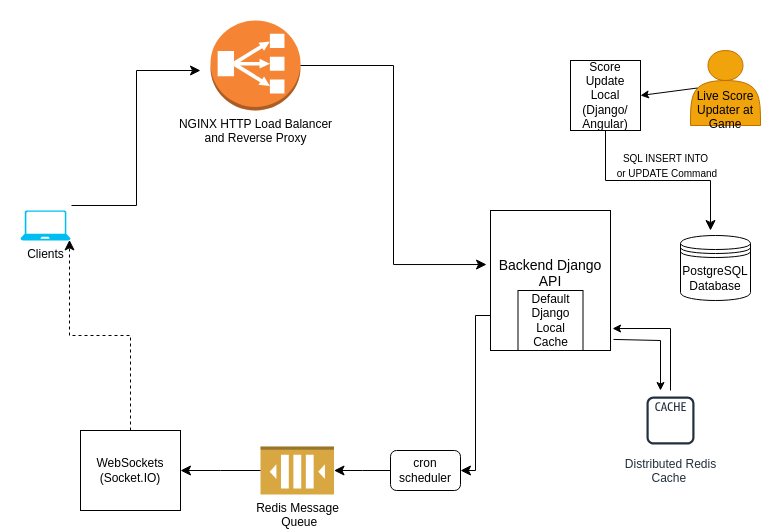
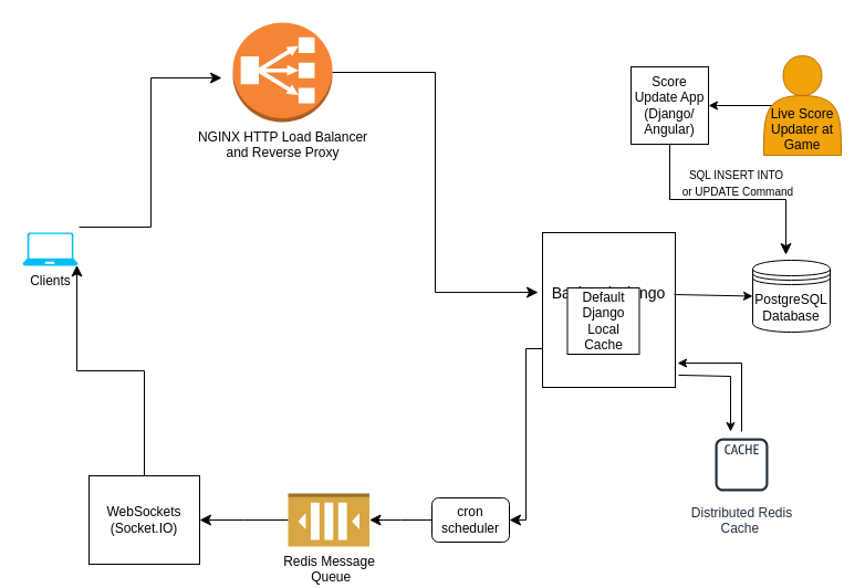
  <mxCell id="0" />
  <mxCell id="1" parent="0" />
  <mxCell id="2" value="Distributed Redis&lt;br&gt;Cache&amp;nbsp;" style="sketch=0;outlineConnect=0;fontColor=#232F3E;gradientColor=none;strokeColor=#232F3E;fillColor=#ffffff;dashed=0;verticalLabelPosition=bottom;verticalAlign=top;align=center;html=1;fontSize=12;fontStyle=0;aspect=fixed;shape=mxgraph.aws4.resourceIcon;resIcon=mxgraph.aws4.cache_node;" vertex="1" parent="1"><mxGeometry x="640" y="390" width="60" height="60" as="geometry" /></mxCell>
  <mxCell id="3" value="Clients" style="verticalLabelPosition=bottom;html=1;verticalAlign=top;align=center;strokeColor=none;fillColor=#00BEF2;shape=mxgraph.azure.laptop;pointerEvents=1;" vertex="1" parent="1"><mxGeometry x="20" y="210" width="50" height="30" as="geometry" /></mxCell>
  <mxCell id="4" value="NGINX HTTP Load Balancer &lt;br&gt;and Reverse Proxy" style="outlineConnect=0;dashed=0;verticalLabelPosition=bottom;verticalAlign=top;align=center;html=1;shape=mxgraph.aws3.classic_load_balancer;fillColor=#F58534;gradientColor=none;direction=east;" vertex="1" parent="1"><mxGeometry x="210" y="20" width="90" height="90" as="geometry" /></mxCell>
- <mxCell id="5" value="Score Update Local&lt;br&gt;(Django/&lt;br&gt;Angular)" style="whiteSpace=wrap;html=1;aspect=fixed;" vertex="1" parent="1"><mxGeometry x="570" y="60" width="70" height="70" as="geometry" /></mxCell>
- <mxCell id="6" value="&lt;font style=&quot;font-size: 12px;&quot;&gt;&lt;br&gt;&lt;br&gt;&lt;br&gt;Live Score Updater at Game&lt;/font&gt;" style="shape=actor;whiteSpace=wrap;html=1;fillColor=#f0a30a;fontColor=#000000;strokeColor=#BD7000;" vertex="1" parent="1"><mxGeometry x="690" y="50" width="70" height="75" as="geometry" /></mxCell>
+ <mxCell id="5" value="Score Update App&lt;br&gt;(Django/&lt;br&gt;Angular)" style="whiteSpace=wrap;html=1;aspect=fixed;" vertex="1" parent="1"><mxGeometry x="570" y="60" width="70" height="70" as="geometry" /></mxCell>
+ <mxCell id="6" value="&lt;font style=&quot;font-size: 12px;&quot;&gt;&lt;br&gt;&lt;br&gt;&lt;br&gt;Live Score Updater at Game&lt;/font&gt;" style="shape=actor;whiteSpace=wrap;html=1;fillColor=#f0a30a;fontColor=#000000;strokeColor=#BD7000;" vertex="1" parent="1"><mxGeometry x="690" y="50" width="70" height="90" as="geometry" /></mxCell>
  <mxCell id="7" value="" style="endArrow=classic;html=1;rounded=0;exitX=0.1;exitY=0.5;exitDx=0;exitDy=0;exitPerimeter=0;" edge="1" parent="1" source="6"><mxGeometry width="50" height="50" relative="1" as="geometry"><mxPoint x="630" y="130" as="sourcePoint" /><mxPoint x="640" y="95" as="targetPoint" /></mxGeometry></mxCell>
  <mxCell id="8" value="&lt;font style=&quot;font-size: 14px;&quot;&gt;Backend Django API&lt;br&gt;&lt;/font&gt;&lt;br&gt;" style="rounded=0;whiteSpace=wrap;html=1;horizontal=1;labelPosition=center;verticalLabelPosition=middle;align=center;verticalAlign=middle;" vertex="1" parent="1"><mxGeometry x="490" y="210" width="120" height="140" as="geometry" /></mxCell>
  <mxCell id="9" value="PostgreSQL&lt;br&gt;Database" style="shape=datastore;whiteSpace=wrap;html=1;" vertex="1" parent="1"><mxGeometry x="680" y="235" width="70" height="65" as="geometry" /></mxCell>
- <mxCell id="10" value="Default Django Local Cache" style="rounded=0;whiteSpace=wrap;html=1;" vertex="1" parent="1"><mxGeometry x="517.5" y="290" width="65" height="60" as="geometry" /></mxCell>
+ <mxCell id="10" value="Default Django Local Cache" style="rounded=0;whiteSpace=wrap;html=1;" vertex="1" parent="1"><mxGeometry x="512.5" y="260" width="65" height="60" as="geometry" /></mxCell>
  <mxCell id="11" value="" style="endArrow=classic;html=1;rounded=0;exitX=1.025;exitY=0.921;exitDx=0;exitDy=0;exitPerimeter=0;" edge="1" parent="1" source="8"><mxGeometry width="50" height="50" relative="1" as="geometry"><mxPoint x="320" y="330" as="sourcePoint" /><mxPoint x="660" y="390" as="targetPoint" /><Array as="points"><mxPoint x="660" y="340" /></Array></mxGeometry></mxCell>
  <mxCell id="12" value="" style="endArrow=classic;html=1;rounded=0;entryX=1.017;entryY=0.843;entryDx=0;entryDy=0;entryPerimeter=0;" edge="1" parent="1" target="8"><mxGeometry width="50" height="50" relative="1" as="geometry"><mxPoint x="670" y="390" as="sourcePoint" /><mxPoint x="370" y="280" as="targetPoint" /><Array as="points"><mxPoint x="670" y="328" /></Array></mxGeometry></mxCell>
+ <mxCell id="13" value="" style="endArrow=classic;html=1;rounded=0;entryX=0;entryY=0.5;entryDx=0;entryDy=0;exitX=0.992;exitY=0.4;exitDx=0;exitDy=0;exitPerimeter=0;" edge="1" parent="1" source="8" target="9"><mxGeometry width="50" height="50" relative="1" as="geometry"><mxPoint x="320" y="330" as="sourcePoint" /><mxPoint x="370" y="280" as="targetPoint" /></mxGeometry></mxCell>
  <mxCell id="14" value="" style="edgeStyle=elbowEdgeStyle;elbow=vertical;endArrow=classic;html=1;curved=0;rounded=0;endSize=8;startSize=8;exitX=0.5;exitY=1;exitDx=0;exitDy=0;" edge="1" parent="1" source="5"><mxGeometry width="50" height="50" relative="1" as="geometry"><mxPoint x="320" y="330" as="sourcePoint" /><mxPoint x="710" y="230" as="targetPoint" /></mxGeometry></mxCell>
  <mxCell id="15" value="&lt;font style=&quot;font-size: 10px;&quot;&gt;SQL INSERT INTO&lt;br&gt;&amp;nbsp;or UPDATE Command&lt;/font&gt;" style="text;html=1;align=center;verticalAlign=middle;resizable=0;points=[];autosize=1;strokeColor=none;fillColor=none;" vertex="1" parent="1"><mxGeometry x="600" y="145" width="130" height="40" as="geometry" /></mxCell>
  <mxCell id="16" value="" style="edgeStyle=elbowEdgeStyle;elbow=horizontal;endArrow=classic;html=1;curved=0;rounded=0;endSize=8;startSize=8;exitX=1.02;exitY=-0.167;exitDx=0;exitDy=0;exitPerimeter=0;" edge="1" parent="1" source="3"><mxGeometry width="50" height="50" relative="1" as="geometry"><mxPoint x="320" y="330" as="sourcePoint" /><mxPoint x="200" y="70" as="targetPoint" /></mxGeometry></mxCell>
  <mxCell id="17" value="" style="edgeStyle=elbowEdgeStyle;elbow=horizontal;endArrow=classic;html=1;curved=0;rounded=0;endSize=8;startSize=8;exitX=1;exitY=0.5;exitDx=0;exitDy=0;exitPerimeter=0;entryX=-0.033;entryY=0.386;entryDx=0;entryDy=0;entryPerimeter=0;" edge="1" parent="1" source="4" target="8"><mxGeometry width="50" height="50" relative="1" as="geometry"><mxPoint x="320" y="330" as="sourcePoint" /><mxPoint x="370" y="280" as="targetPoint" /></mxGeometry></mxCell>
  <mxCell id="18" value="" style="edgeStyle=elbowEdgeStyle;elbow=horizontal;endArrow=classic;html=1;curved=0;rounded=0;endSize=8;startSize=8;exitX=0;exitY=0.75;exitDx=0;exitDy=0;" edge="1" parent="1" source="8"><mxGeometry width="50" height="50" relative="1" as="geometry"><mxPoint x="320" y="330" as="sourcePoint" /><mxPoint x="460" y="470" as="targetPoint" /></mxGeometry></mxCell>
  <mxCell id="19" value="cron scheduler" style="rounded=1;whiteSpace=wrap;html=1;" vertex="1" parent="1"><mxGeometry x="390" y="450" width="70" height="40" as="geometry" /></mxCell>
  <mxCell id="20" value="Redis Message&lt;br&gt;&amp;nbsp;Queue" style="outlineConnect=0;dashed=0;verticalLabelPosition=bottom;verticalAlign=top;align=center;html=1;shape=mxgraph.aws3.queue;fillColor=#D9A741;gradientColor=none;direction=west;" vertex="1" parent="1"><mxGeometry x="260" y="446" width="73.5" height="48" as="geometry" /></mxCell>
  <mxCell id="21" value="" style="edgeStyle=elbowEdgeStyle;elbow=horizontal;endArrow=classic;html=1;curved=0;rounded=0;endSize=8;startSize=8;entryX=0;entryY=0.5;entryDx=0;entryDy=0;entryPerimeter=0;exitX=0;exitY=0.5;exitDx=0;exitDy=0;" edge="1" parent="1" source="19" target="20"><mxGeometry width="50" height="50" relative="1" as="geometry"><mxPoint x="320" y="330" as="sourcePoint" /><mxPoint x="370" y="280" as="targetPoint" /></mxGeometry></mxCell>
  <mxCell id="22" value="WebSockets&lt;br&gt;(Socket.IO)" style="whiteSpace=wrap;html=1;aspect=fixed;" vertex="1" parent="1"><mxGeometry x="80" y="430" width="100" height="80" as="geometry" /></mxCell>
  <mxCell id="23" value="" style="edgeStyle=elbowEdgeStyle;elbow=horizontal;endArrow=classic;html=1;curved=0;rounded=0;endSize=8;startSize=8;entryX=1;entryY=0.5;entryDx=0;entryDy=0;exitX=1;exitY=0.5;exitDx=0;exitDy=0;exitPerimeter=0;" edge="1" parent="1" source="20" target="22"><mxGeometry width="50" height="50" relative="1" as="geometry"><mxPoint x="320" y="330" as="sourcePoint" /><mxPoint x="370" y="280" as="targetPoint" /></mxGeometry></mxCell>
- <mxCell id="24" value="" style="edgeStyle=elbowEdgeStyle;elbow=vertical;endArrow=classic;html=1;curved=0;rounded=0;endSize=8;startSize=8;exitX=0.5;exitY=0;exitDx=0;exitDy=0;entryX=0.98;entryY=0.98;entryDx=0;entryDy=0;entryPerimeter=0;dashed=1;" edge="1" parent="1" source="22" target="3"><mxGeometry width="50" height="50" relative="1" as="geometry"><mxPoint x="120" y="420" as="sourcePoint" /><mxPoint x="370" y="280" as="targetPoint" /></mxGeometry></mxCell>
+ <mxCell id="24" value="" style="edgeStyle=elbowEdgeStyle;elbow=vertical;endArrow=classic;html=1;curved=0;rounded=0;endSize=8;startSize=8;exitX=0.5;exitY=0;exitDx=0;exitDy=0;entryX=0.98;entryY=0.98;entryDx=0;entryDy=0;entryPerimeter=0;" edge="1" parent="1" source="22" target="3"><mxGeometry width="50" height="50" relative="1" as="geometry"><mxPoint x="120" y="420" as="sourcePoint" /><mxPoint x="370" y="280" as="targetPoint" /></mxGeometry></mxCell>
